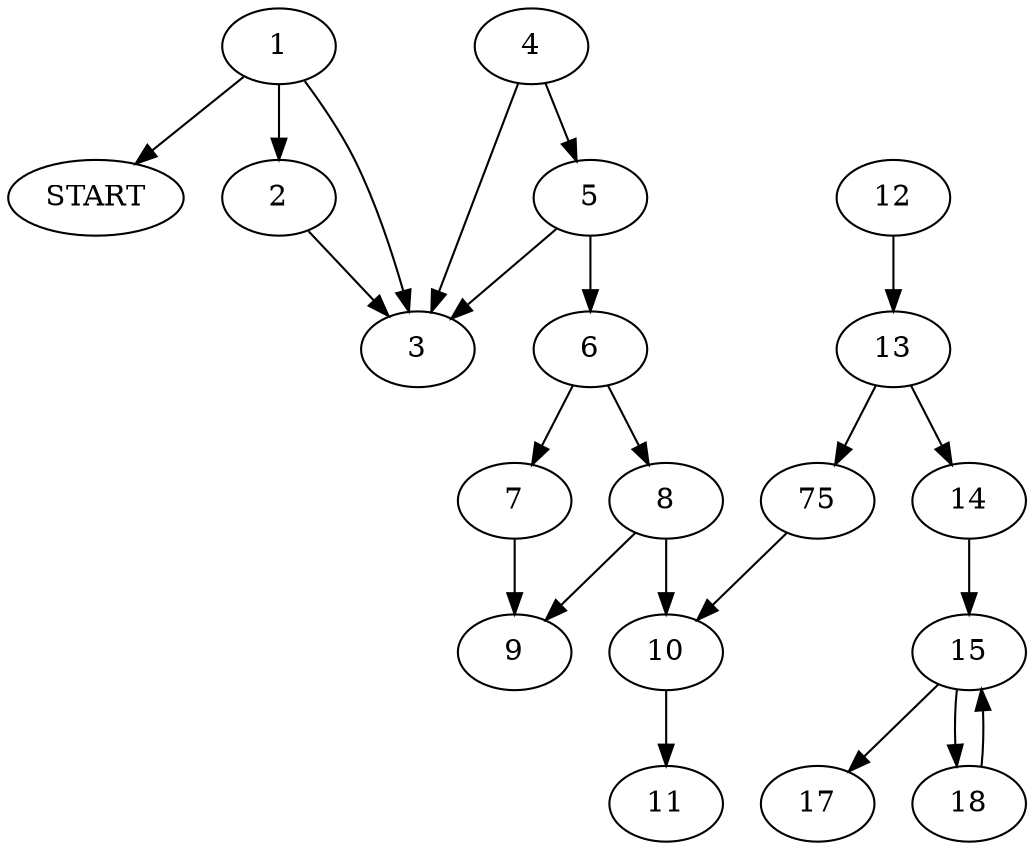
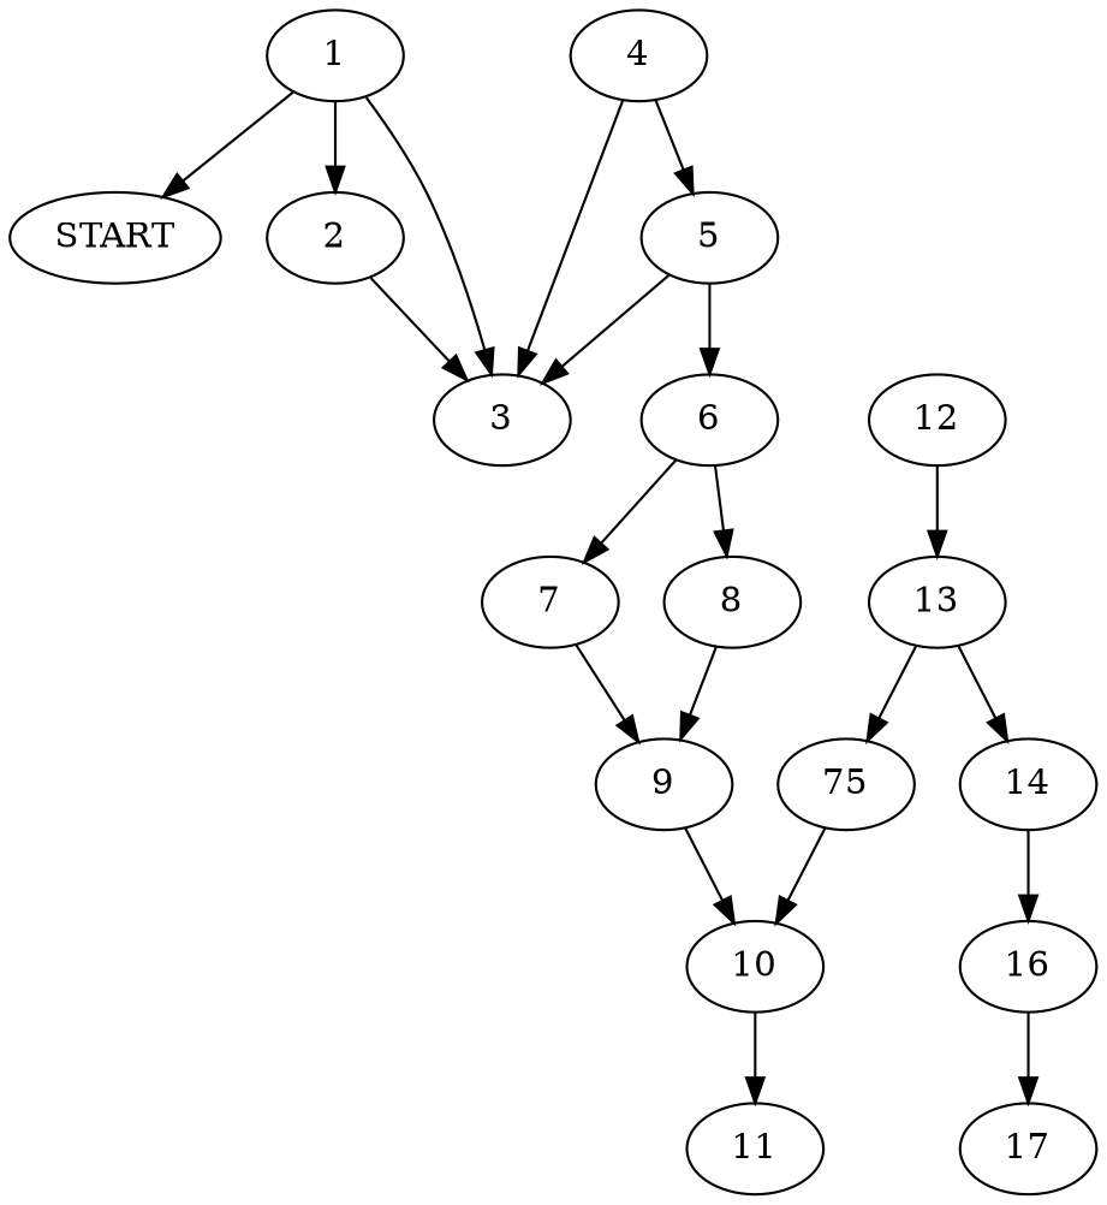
  digraph {
    fontname="DejaVu Serif"
    node [fontname="DejaVu Serif"]
    edge [fontname="DejaVu Serif"]
    n1 [label=START]
    1
    2
    3
    4
    5
    6
    7
    8
    9
    10
    11
    12
    13
    14
    n16 [label=75]
-   16 [label=15]
+   16
    17
-   18
    1 -> n1
    1 -> 2
    1 -> 3
    2 -> 3
    4 -> 3
    4 -> 5
    5 -> 3
    5 -> 6
    6 -> 7
    6 -> 8
    7 -> 9
    8 -> 9
-   8 -> 10
+   9 -> 10
    10 -> 11
    12 -> 13
    13 -> 14
    13 -> n16
    14 -> 16
    n16 -> 10
    16 -> 17
-   16 -> 18
-   18 -> 16
  }
